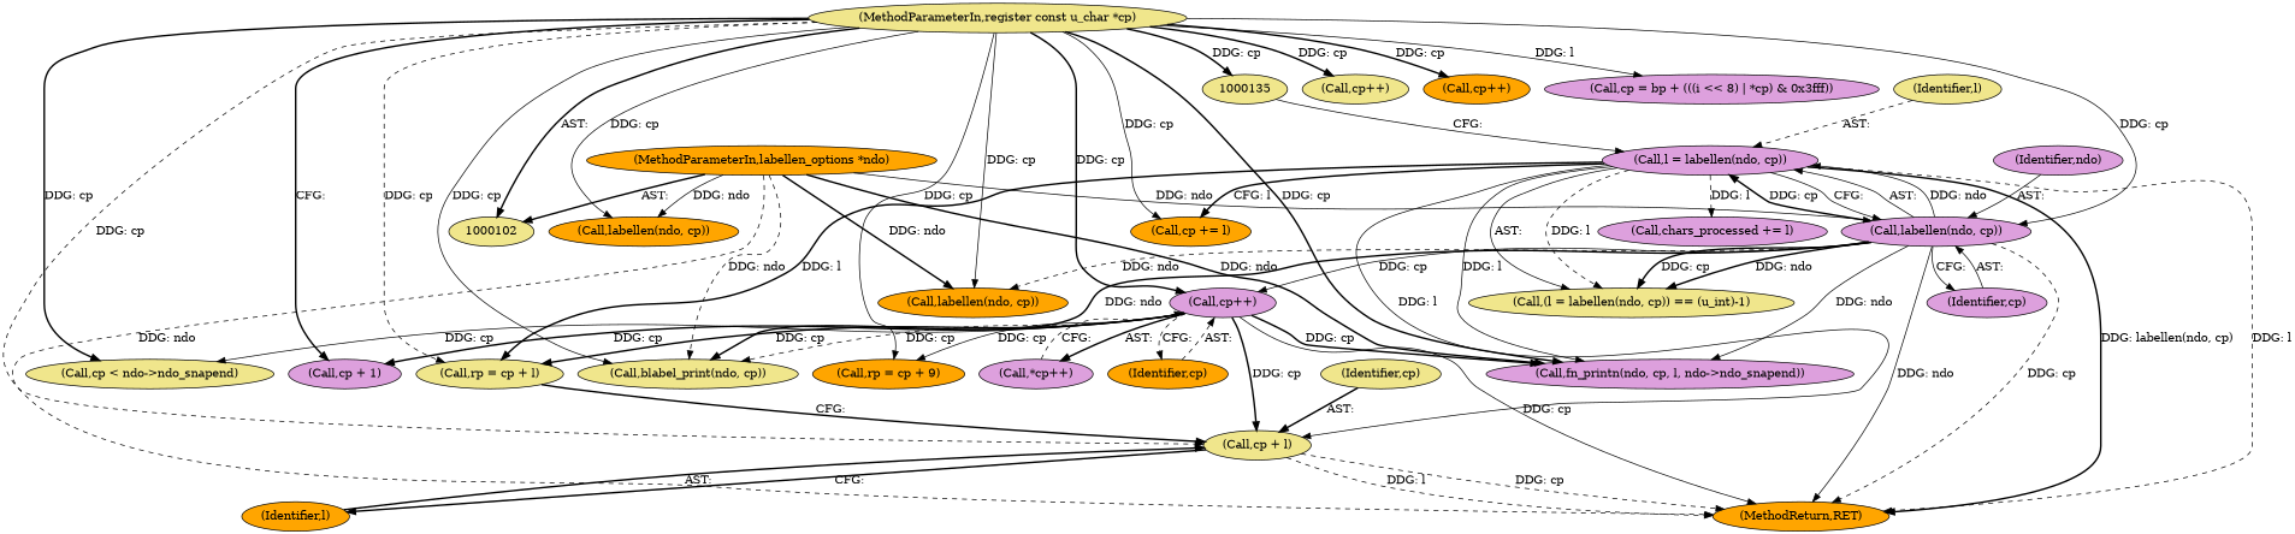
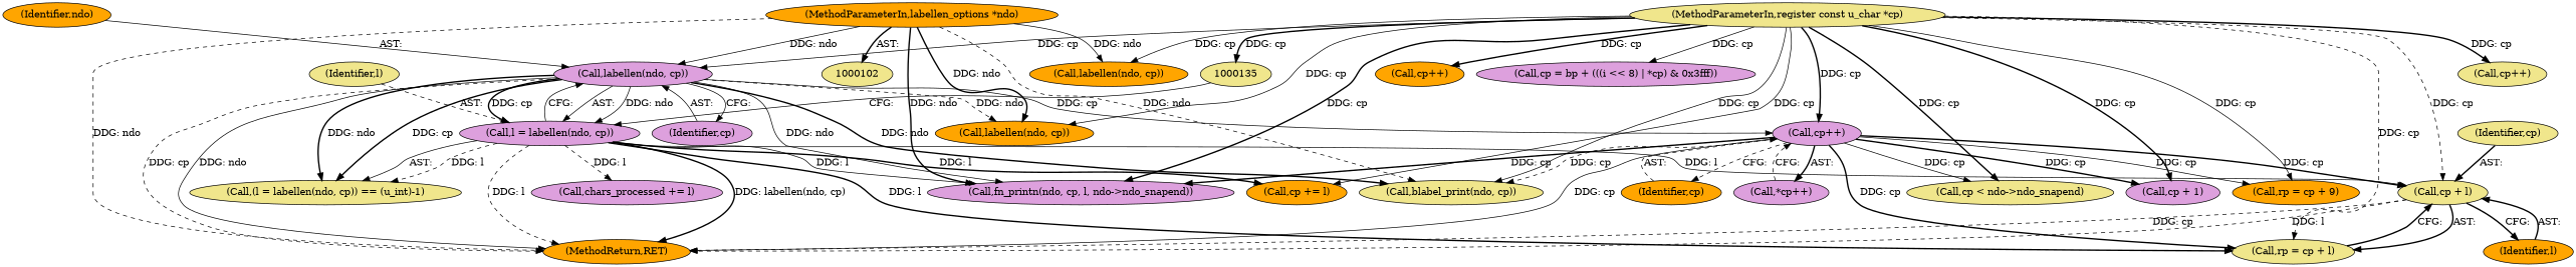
  digraph {
    node [fillcolor=khaki style=filled]
    edge [style=bold]
    n1 [label="(Call,cp + l)"]
    n2 [fillcolor=orange label="(Identifier,l)"]
    n3 [label="(Call,rp = cp + l)"]
    n4 [fillcolor=orange label="(MethodReturn,RET)"]
    n5 [fillcolor=plum label="(Call,cp++)"]
    n6 [fillcolor=plum label="(Call,*cp++)"]
    n7 [label="(Call,cp < ndo->ndo_snapend)"]
    n8 [label="(Call,blabel_print(ndo, cp))"]
    n9 [fillcolor=plum label="(Call,cp + 1)"]
    n10 [fillcolor=orange label="(Identifier,cp)"]
    n11 [fillcolor=plum label="(Call,fn_printn(ndo, cp, l, ndo->ndo_snapend))"]
    n12 [fillcolor=orange label="(Call,rp = cp + 9)"]
    n13 [fillcolor=plum label="(Call,labellen(ndo, cp))"]
    n14 [fillcolor=plum label="(Call,l = labellen(ndo, cp))"]
    n15 [fillcolor=orange label="(Call,labellen(ndo, cp))"]
    n16 [fillcolor=plum label="(Identifier,cp)"]
    n17 [label="(Call,(l = labellen(ndo, cp)) == (u_int)-1)"]
    n18 [fillcolor=orange label="(Call,cp += l)"]
    n19 [fillcolor=plum label="(Call,chars_processed += l)"]
    n20 [fillcolor=orange label="(MethodParameterIn,labellen_options *ndo)"]
    n21 [fillcolor=orange label="(Call,labellen(ndo, cp))"]
    1000102
    n23 [label="(MethodParameterIn,register const u_char *cp)"]
    n24 [label="(Call,cp++)"]
    n25 [fillcolor=orange label="(Call,cp++)"]
    n26 [fillcolor=plum label="(Call,cp = bp + (((i << 8) | *cp) & 0x3fff))"]
    1000135
    n28 [label="(Identifier,cp)"]
-   n29 [fillcolor=plum label="(Identifier,ndo)"]
+   n29 [fillcolor=orange label="(Identifier,ndo)"]
    n30 [label="(Identifier,l)"]
    n1 -> n2 [label="CFG: "]
+   n1 -> n3 [label="AST: "]
    n1 -> n4 [label="DDG: cp" style=dashed]
    n1 -> n4 [label="DDG: l" style=dashed]
    n2 -> n1 [label="AST: "]
    n3 -> n1 [label="CFG: "]
    n5 -> n1 [label="DDG: cp"]
    n5 -> n3 [label="DDG: cp"]
    n5 -> n4 [label="DDG: cp" style=solid]
    n5 -> n6 [label="AST: "]
    n5 -> n7 [label="DDG: cp" style=solid]
    n5 -> n8 [label="DDG: cp" style=dashed]
    n5 -> n9 [label="DDG: cp"]
    n5 -> n10 [label="CFG: " style=dashed]
    n5 -> n11 [label="DDG: cp"]
    n5 -> n12 [label="DDG: cp" style=solid]
    n6 -> n5 [label="CFG: " style=dashed]
    n10 -> n5 [label="AST: " style=dashed]
    n13 -> n4 [label="DDG: ndo" style=solid]
    n13 -> n4 [label="DDG: cp" style=dashed]
    n13 -> n5 [label="DDG: cp" style=solid]
    n13 -> n8 [label="DDG: ndo"]
    n13 -> n11 [label="DDG: ndo" style=solid]
    n13 -> n14 [label="AST: " style=solid]
    n13 -> n14 [label="DDG: ndo" style=solid]
    n13 -> n14 [label="DDG: cp"]
    n13 -> n15 [label="DDG: ndo" style=dashed]
    n13 -> n16 [label="CFG: " style=solid]
    n13 -> n17 [label="DDG: ndo"]
    n13 -> n17 [label="DDG: cp"]
    n14 -> n1 [label="DDG: l" style=solid]
    n14 -> n3 [label="DDG: l"]
    n14 -> n4 [label="DDG: l" style=dashed]
    n14 -> n4 [label="DDG: labellen(ndo, cp)"]
    n14 -> n11 [label="DDG: l" style=solid]
    n14 -> n13 [label="CFG: " style=solid]
    n14 -> n17 [label="AST: " style=solid]
    n14 -> n17 [label="DDG: l" style=dashed]
-   n14 -> n18 [label="CFG: l"]
+   n14 -> n18 [label="DDG: l"]
    n14 -> n19 [label="DDG: l" style=dashed]
    n16 -> n13 [label="AST: " style=solid]
    n20 -> n4 [label="DDG: ndo" style=dashed]
    n20 -> n8 [label="DDG: ndo" style=dashed]
    n20 -> n11 [label="DDG: ndo"]
    n20 -> n13 [label="DDG: ndo" style=solid]
    n20 -> n15 [label="DDG: ndo"]
    n20 -> n21 [label="DDG: ndo" style=solid]
    n20 -> 1000102 [label="AST: "]
    n23 -> n1 [label="DDG: cp" style=dashed]
    n23 -> n3 [label="DDG: cp" style=dashed]
    n23 -> n5 [label="DDG: cp"]
    n23 -> n7 [label="DDG: cp"]
    n23 -> n8 [label="DDG: cp" style=solid]
-   n23 -> n9 [label="CFG: "]
+   n23 -> n9 [label="DDG: cp"]
    n23 -> n11 [label="DDG: cp"]
    n23 -> n12 [label="DDG: cp" style=solid]
    n23 -> n13 [label="DDG: cp" style=solid]
    n23 -> n15 [label="DDG: cp" style=solid]
    n23 -> n18 [label="DDG: cp" style=solid]
    n23 -> n21 [label="DDG: cp" style=solid]
-   n23 -> 1000102 [label="AST: "]
    n23 -> n24 [label="DDG: cp"]
    n23 -> n25 [label="DDG: cp"]
-   n23 -> n26 [label="DDG: l" style=solid]
+   n23 -> n26 [label="DDG: cp" style=solid]
    n23 -> 1000135 [label="DDG: cp"]
    1000135 -> n14 [label="CFG: " style=solid]
    n28 -> n1 [label="AST: "]
    n29 -> n13 [label="AST: " style=solid]
    n30 -> n14 [label="AST: " style=dashed]
  }
